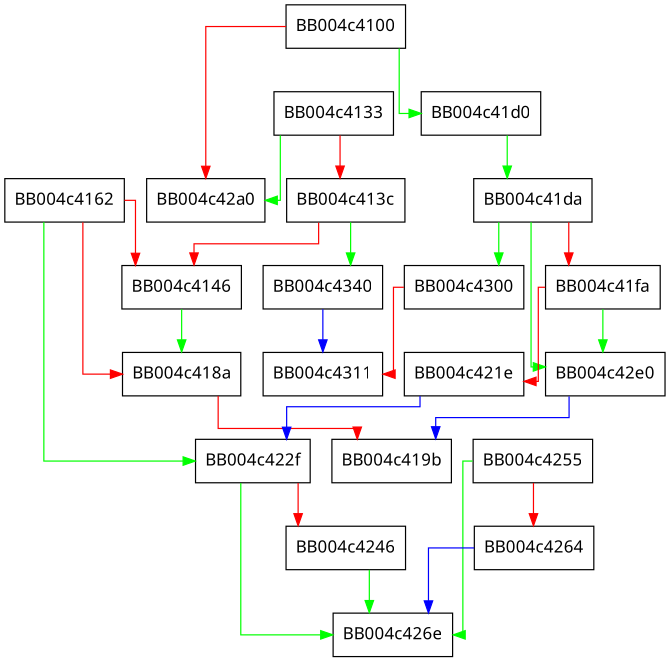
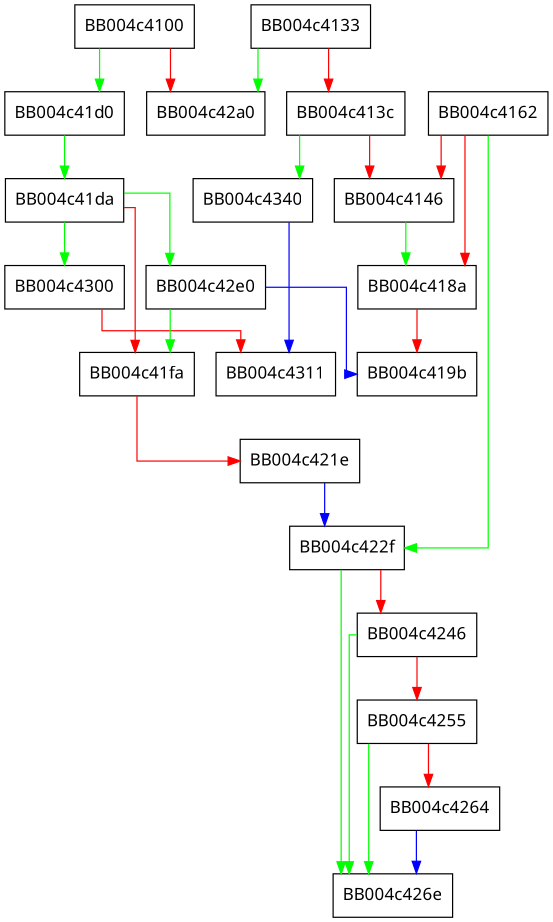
  digraph {
    fontname="Noto Sans"
    splines=ortho
    node [fontname="Noto Sans" shape=box]
    edge [color=green fontname="Noto Sans"]
    BB004c4100
    BB004c41d0
    BB004c42a0
    BB004c41da
    BB004c4133
    BB004c413c
    BB004c4300
    BB004c4311
    BB004c42e0
    BB004c41fa
    BB004c4340
    BB004c4146
    BB004c418a
    BB004c419b
    BB004c4162
    BB004c422f
    BB004c426e
    BB004c4246
    BB004c4255
    BB004c421e
    BB004c4264
    BB004c4100 -> BB004c41d0
    BB004c4100 -> BB004c42a0 [color=red]
    BB004c41d0 -> BB004c41da
    BB004c41da -> BB004c4300
    BB004c41da -> BB004c42e0
    BB004c41da -> BB004c41fa [color=red]
    BB004c4133 -> BB004c42a0
    BB004c4133 -> BB004c413c [color=red]
    BB004c413c -> BB004c4340
    BB004c413c -> BB004c4146 [color=red]
    BB004c4300 -> BB004c4311 [color=red]
    BB004c42e0 -> BB004c419b [color=blue]
-   BB004c41fa -> BB004c42e0
+   BB004c42e0 -> BB004c41fa
    BB004c41fa -> BB004c421e [color=red]
    BB004c4340 -> BB004c4311 [color=blue]
    BB004c4146 -> BB004c418a
    BB004c418a -> BB004c419b [color=red]
    BB004c4162 -> BB004c4146 [color=red]
    BB004c4162 -> BB004c418a [color=red]
    BB004c4162 -> BB004c422f
    BB004c422f -> BB004c426e
    BB004c422f -> BB004c4246 [color=red]
    BB004c4246 -> BB004c426e
+   BB004c4246 -> BB004c4255 [color=red]
    BB004c4255 -> BB004c426e
    BB004c4255 -> BB004c4264 [color=red]
    BB004c421e -> BB004c422f [color=blue]
    BB004c4264 -> BB004c426e [color=blue]
  }
